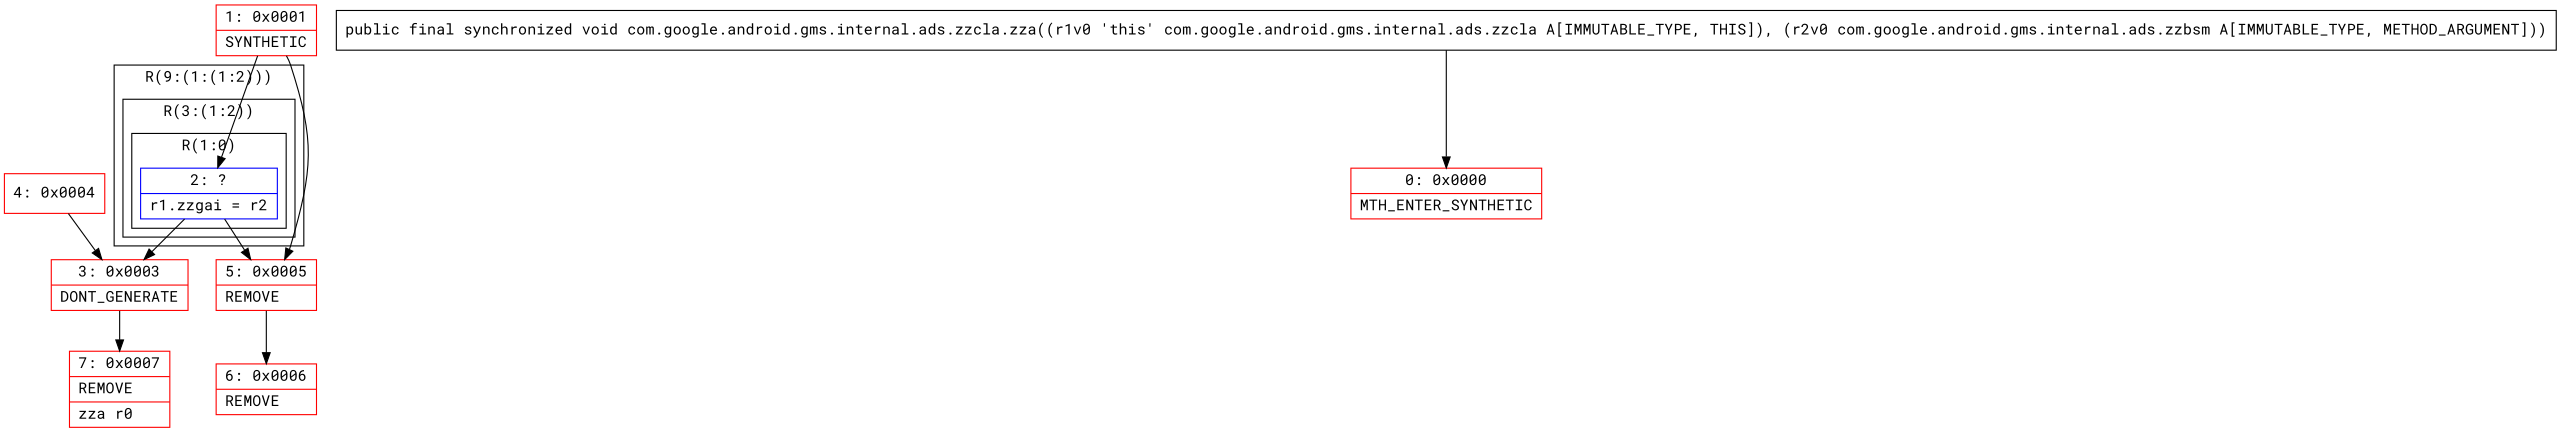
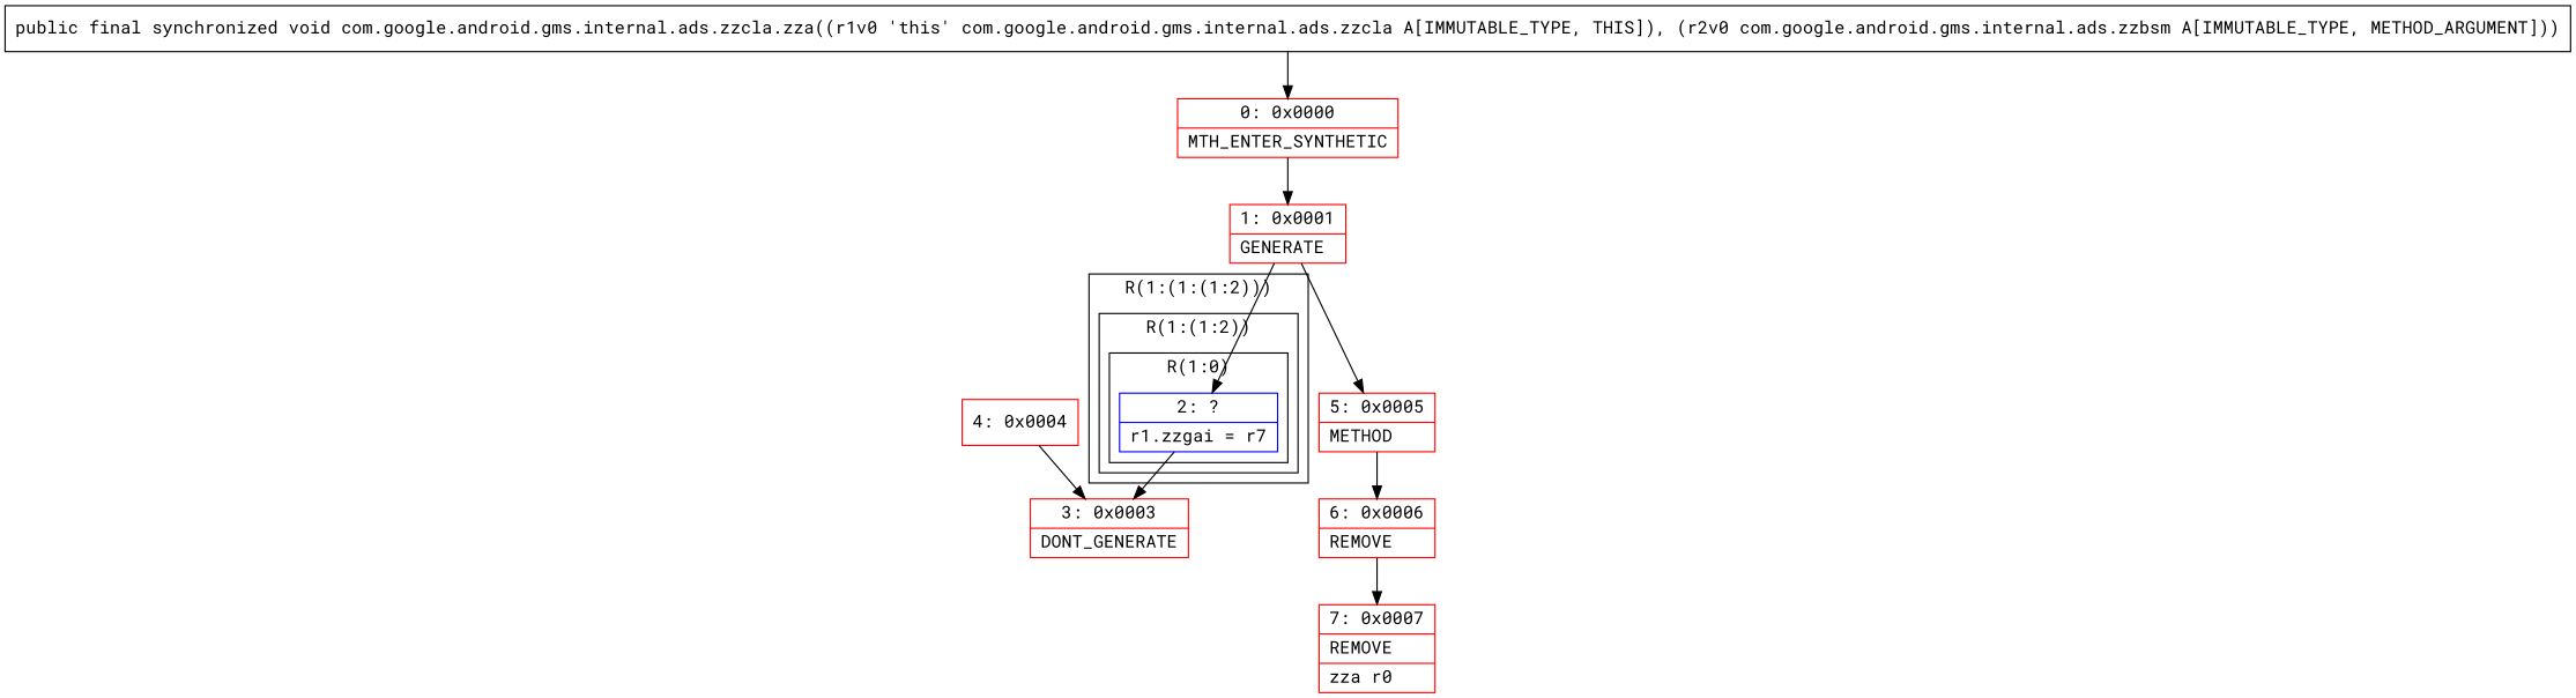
  digraph {
    fontname="Roboto Mono"
    node [color=red fontname="Roboto Mono" shape=record]
    edge [fontname="Roboto Mono"]
-   n1 [color=blue label="{2\:\ ?|r1.zzgai = r2\l}"]
+   n1 [color=blue label="{2\:\ ?|r1.zzgai = r7\l}"]
    n2 [label="{3\:\ 0x0003|DONT_GENERATE\l}"]
-   n3 [label="{5\:\ 0x0005|REMOVE\l}"]
+   n3 [label="{5\:\ 0x0005|METHOD\l}"]
    n4 [label="{6\:\ 0x0006|REMOVE\l}"]
    n5 [label="{0\:\ 0x0000|MTH_ENTER_SYNTHETIC\l}"]
-   n6 [label="{1\:\ 0x0001|SYNTHETIC\l}"]
+   n6 [label="{1\:\ 0x0001|GENERATE\l}"]
    n7 [label="{4\:\ 0x0004}"]
    n8 [label="{7\:\ 0x0007|REMOVE\l|zza r0\l}"]
    n9 [label="{public final synchronized void com.google.android.gms.internal.ads.zzcla.zza((r1v0 'this' com.google.android.gms.internal.ads.zzcla A[IMMUTABLE_TYPE, THIS]), (r2v0 com.google.android.gms.internal.ads.zzbsm A[IMMUTABLE_TYPE, METHOD_ARGUMENT])) }" color=""]
    subgraph cluster_1 {
-     label="R(9:(1:(1:2)))"
+     label="R(1:(1:(1:2)))"
      subgraph cluster_2 {
-       label="R(3:(1:2))"
+       label="R(1:(1:2))"
        subgraph cluster_3 {
          label="R(1:0)"
          n1
        }
      }
    }
    n1 -> n2
-   n1 -> n3
    n3 -> n4
-   n2 -> n8
+   n4 -> n8
+   n5 -> n6
    n6 -> n1
    n6 -> n3
    n7 -> n2
    n9 -> n5
  }
